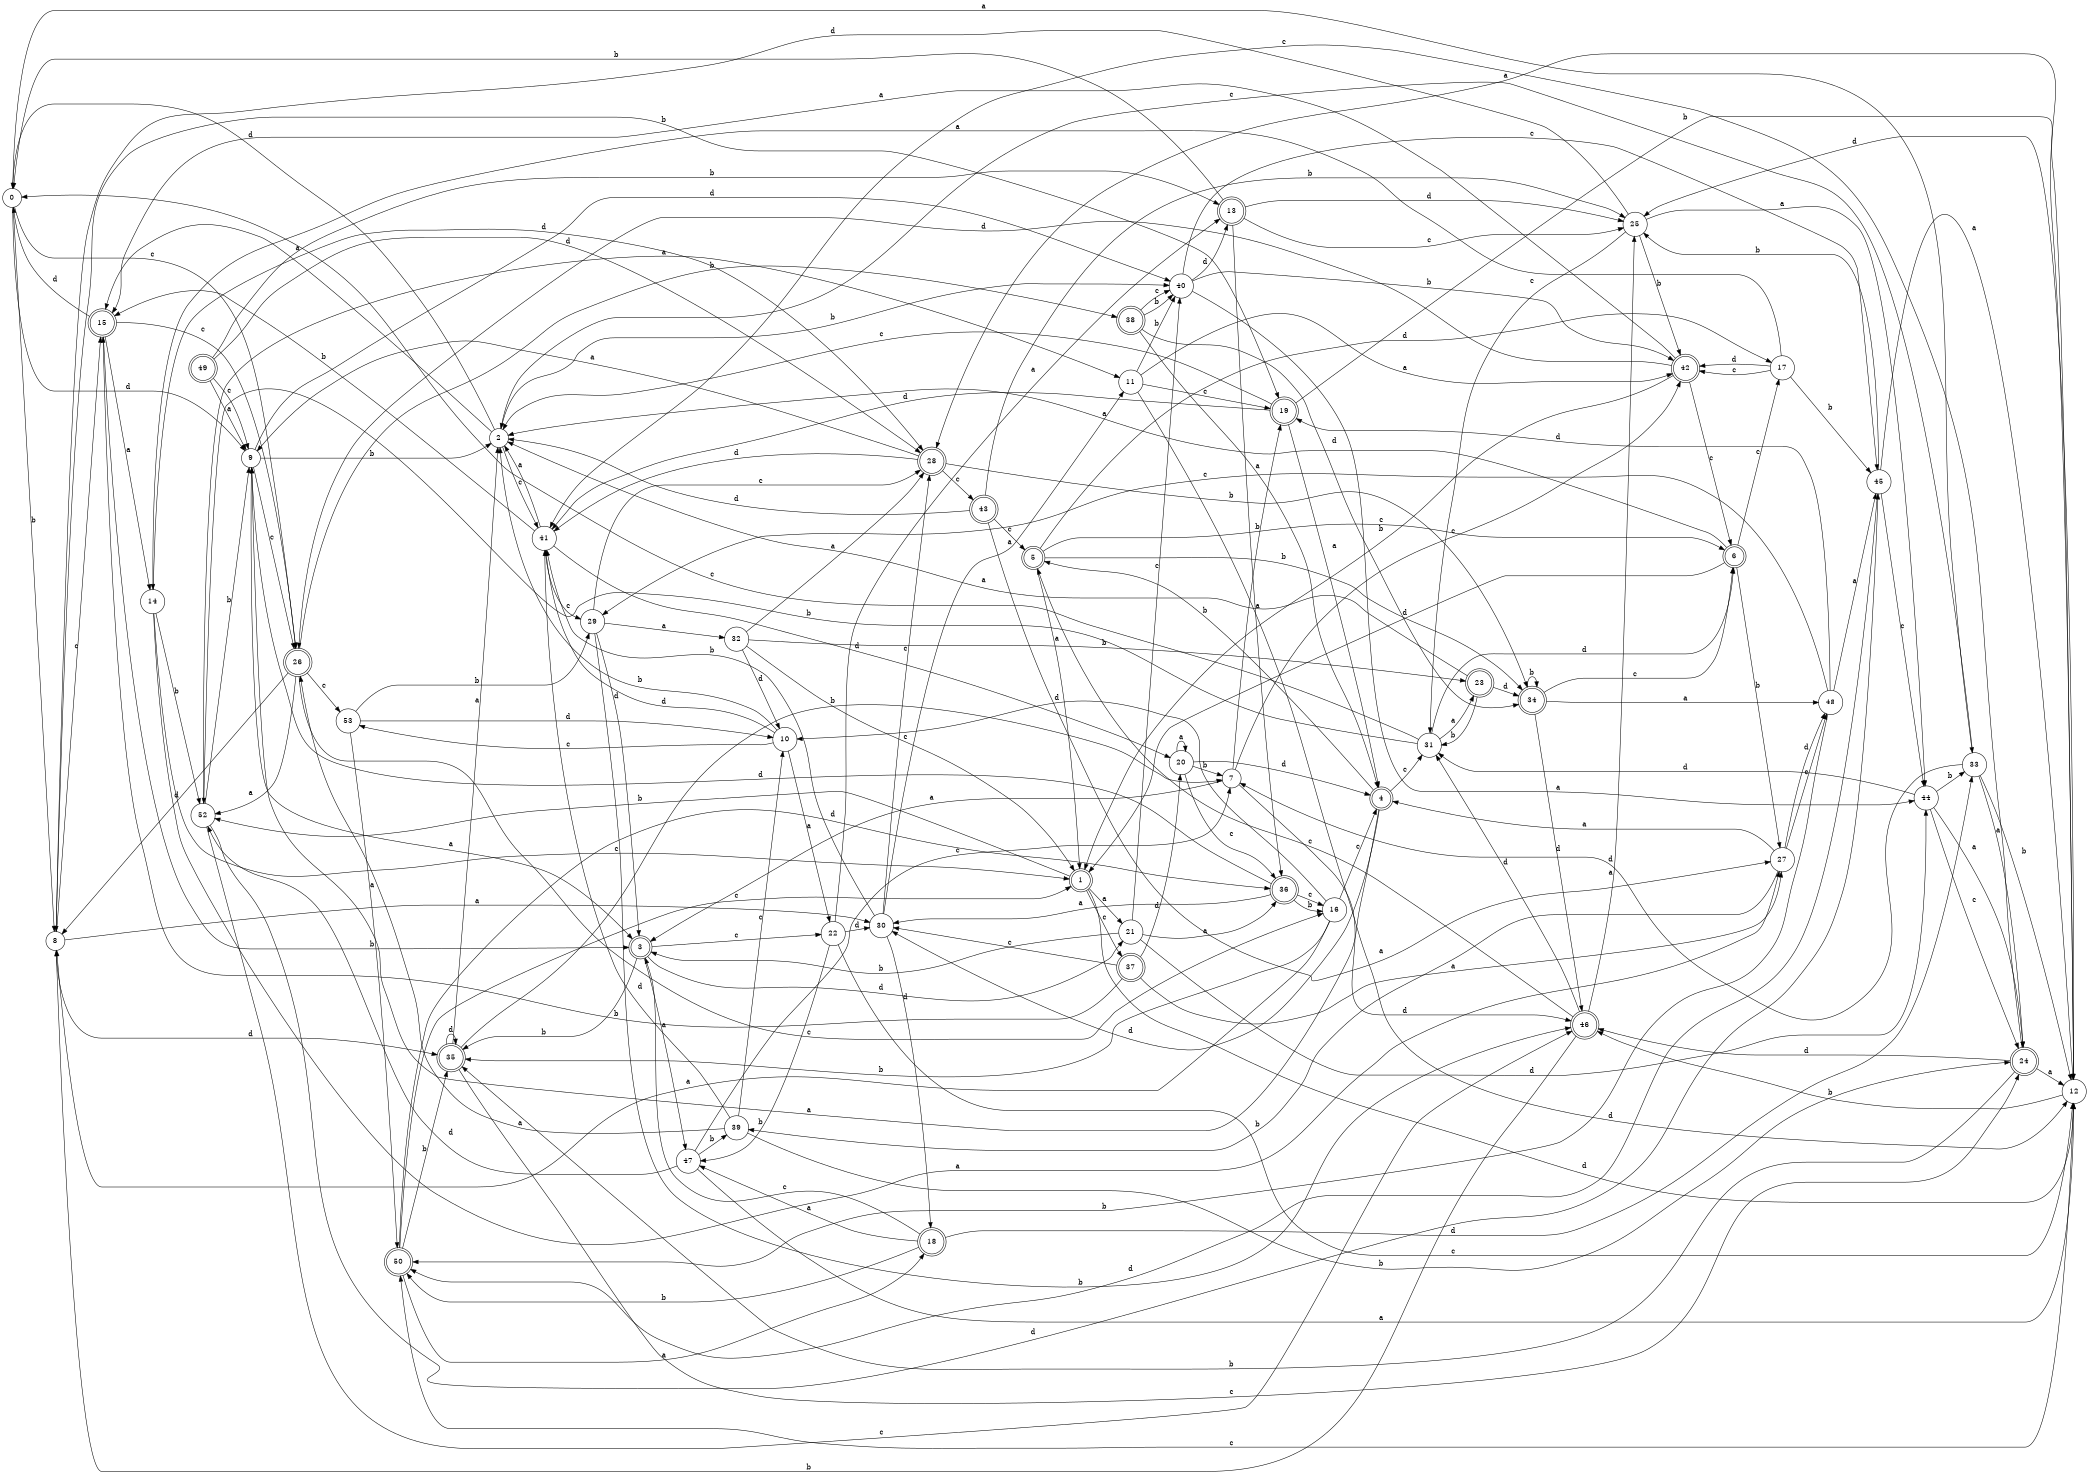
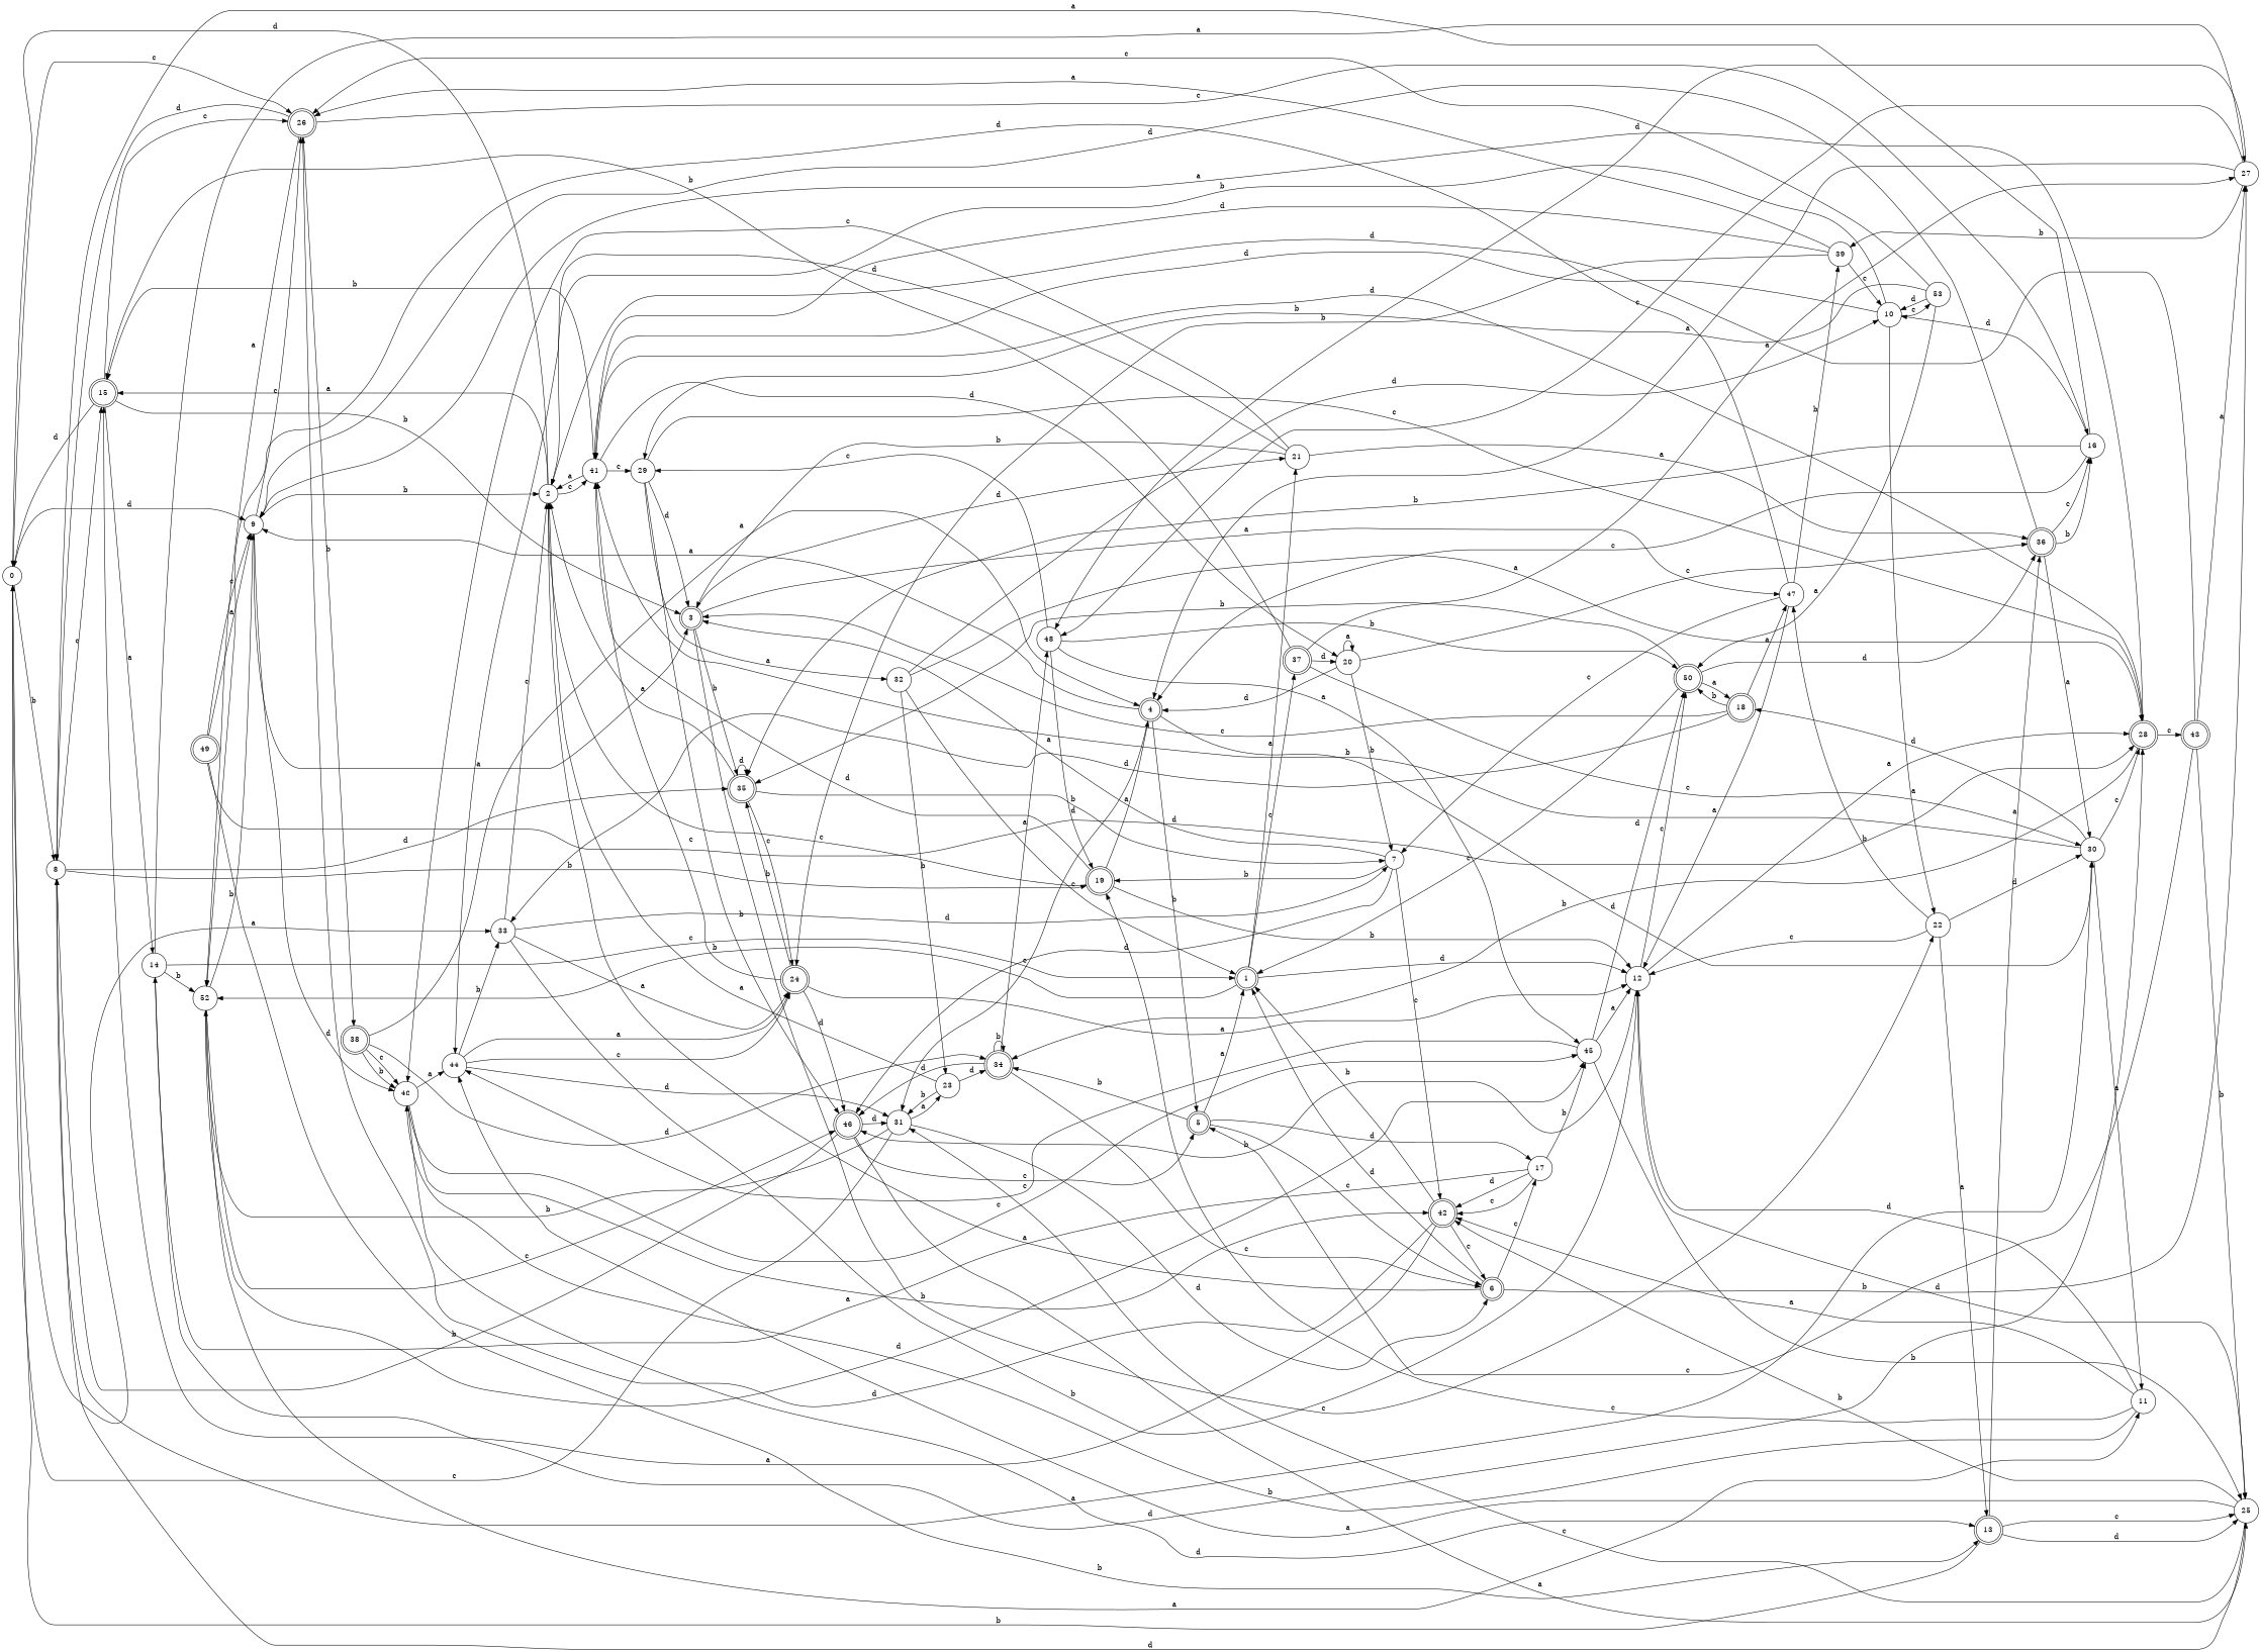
  digraph {
    rankdir=LR
    node [color=black fillcolor=white shape=circle style=filled]
    n1 [label=0]
    n2 [label=8]
    n3 [label=9]
    n4 [label=26 shape=doublecircle style="rounded,filled"]
    n5 [label=33]
    n6 [label=15 shape=doublecircle style="rounded,filled"]
    n7 [label=35 shape=doublecircle style="rounded,filled"]
    n8 [label=30]
    n9 [label=19 shape=doublecircle style="rounded,filled"]
    n10 [label=2]
    n11 [label=40]
    n12 [label=3 shape=doublecircle style="rounded,filled"]
    n13 [label=52]
    n14 [label=16]
    n15 [label=38 shape=doublecircle style="rounded,filled"]
    n16 [label=12]
    n17 [label=7]
    n18 [label=24 shape=doublecircle style="rounded,filled"]
    n19 [label=1 shape=doublecircle style="rounded,filled"]
    n20 [label=21]
    n21 [label=37 shape=doublecircle style="rounded,filled"]
    n22 [label=46 shape=doublecircle style="rounded,filled"]
    n23 [label=25]
    n24 [label=28 shape=doublecircle style="rounded,filled"]
    n25 [label=50 shape=doublecircle style="rounded,filled"]
    n26 [label=36 shape=doublecircle style="rounded,filled"]
    n27 [label=44]
    n28 [label=27]
    n29 [label=20]
    n30 [label=11]
    n31 [label=45]
    n32 [label=41]
    n33 [label=14]
    n34 [label=42 shape=doublecircle style="rounded,filled"]
    n35 [label=13 shape=doublecircle style="rounded,filled"]
    n36 [label=29]
    n37 [label=22]
    n38 [label=47]
    n39 [label=39]
    n40 [label=4 shape=doublecircle style="rounded,filled"]
    n41 [label=5 shape=doublecircle style="rounded,filled"]
    n42 [label=31]
    n43 [label=6 shape=doublecircle style="rounded,filled"]
    n44 [label=17]
    n45 [label=34 shape=doublecircle style="rounded,filled"]
    n46 [label=18 shape=doublecircle style="rounded,filled"]
-   n47 [label=23 shape=doublecircle]
+   n47 [label=23]
    n48 [label=48]
    n49 [label=10]
    n50 [label=53]
    n51 [label=43 shape=doublecircle style="rounded,filled"]
    n52 [label=32]
    n53 [label=49 shape=doublecircle style="rounded,filled"]
    n1 -> n2 [label=b]
    n1 -> n3 [label=d]
    n1 -> n4 [label=c]
    n1 -> n5 [label=a]
    n2 -> n6 [label=c]
    n2 -> n7 [label=d]
    n2 -> n8 [label=a]
    n2 -> n9 [label=b]
    n3 -> n4 [label=c]
    n3 -> n10 [label=b]
    n3 -> n11 [label=d]
    n3 -> n12 [label=a]
    n4 -> n2 [label=d]
    n4 -> n13 [label=a]
    n4 -> n14 [label=c]
    n4 -> n15 [label=b]
    n5 -> n10 [label=c]
    n5 -> n16 [label=b]
    n5 -> n17 [label=d]
    n5 -> n18 [label=a]
    n6 -> n1 [label=d]
    n6 -> n4 [label=c]
    n6 -> n12 [label=b]
    n6 -> n33 [label=a]
    n7 -> n7 [label=d]
    n7 -> n10 [label=a]
    n7 -> n17 [label=b]
    n7 -> n18 [label=c]
    n8 -> n24 [label=c]
    n8 -> n30 [label=a]
    n8 -> n32 [label=b]
    n8 -> n46 [label=d]
    n9 -> n10 [label=c]
    n9 -> n16 [label=b]
    n9 -> n32 [label=d]
    n9 -> n40 [label=a]
    n10 -> n1 [label=d]
    n10 -> n6 [label=a]
-   n10 -> n11 [label=b]
    n10 -> n32 [label=c]
    n11 -> n27 [label=a]
    n11 -> n31 [label=c]
    n11 -> n34 [label=b]
    n11 -> n35 [label=d]
    n12 -> n7 [label=b]
    n12 -> n20 [label=d]
    n12 -> n37 [label=c]
    n12 -> n38 [label=a]
    n13 -> n3 [label=b]
    n13 -> n22 [label=c]
    n13 -> n30 [label=a]
    n13 -> n31 [label=d]
    n14 -> n2 [label=a]
    n14 -> n7 [label=b]
    n14 -> n40 [label=c]
    n14 -> n49 [label=d]
    n15 -> n11 [label=b]
    n15 -> n11 [label=c]
    n15 -> n40 [label=a]
    n15 -> n45 [label=d]
    n16 -> n22 [label=b]
    n16 -> n23 [label=d]
    n16 -> n24 [label=a]
    n16 -> n25 [label=c]
    n17 -> n9 [label=b]
    n17 -> n12 [label=a]
    n17 -> n22 [label=d]
    n17 -> n34 [label=c]
    n18 -> n7 [label=b]
    n18 -> n16 [label=a]
    n18 -> n22 [label=d]
    n18 -> n32 [label=c]
    n19 -> n13 [label=b]
    n19 -> n16 [label=d]
    n19 -> n20 [label=a]
    n19 -> n21 [label=c]
    n20 -> n11 [label=c]
    n20 -> n12 [label=b]
    n20 -> n26 [label=a]
    n20 -> n27 [label=d]
    n21 -> n6 [label=b]
    n21 -> n8 [label=c]
    n21 -> n28 [label=a]
    n21 -> n29 [label=d]
    n22 -> n2 [label=b]
    n22 -> n23 [label=a]
    n22 -> n41 [label=c]
    n22 -> n42 [label=d]
    n23 -> n2 [label=d]
    n23 -> n27 [label=a]
    n23 -> n34 [label=b]
    n23 -> n42 [label=c]
    n24 -> n3 [label=a]
    n24 -> n32 [label=d]
    n24 -> n45 [label=b]
    n24 -> n51 [label=c]
    n25 -> n7 [label=b]
    n25 -> n19 [label=c]
    n25 -> n26 [label=d]
    n25 -> n46 [label=a]
    n26 -> n3 [label=d]
    n26 -> n8 [label=a]
    n26 -> n14 [label=b]
    n26 -> n14 [label=c]
    n27 -> n5 [label=b]
    n27 -> n18 [label=a]
    n27 -> n18 [label=c]
    n27 -> n42 [label=d]
    n28 -> n39 [label=b]
    n28 -> n40 [label=a]
    n28 -> n48 [label=c]
    n28 -> n48 [label=d]
    n29 -> n17 [label=b]
    n29 -> n26 [label=c]
    n29 -> n29 [label=a]
    n29 -> n40 [label=d]
    n30 -> n9 [label=c]
    n30 -> n11 [label=b]
    n30 -> n16 [label=d]
    n30 -> n34 [label=a]
    n31 -> n16 [label=a]
    n31 -> n23 [label=b]
    n31 -> n25 [label=d]
    n31 -> n27 [label=c]
    n32 -> n6 [label=b]
    n32 -> n10 [label=a]
    n32 -> n29 [label=d]
    n32 -> n36 [label=c]
    n33 -> n13 [label=b]
    n33 -> n19 [label=c]
    n33 -> n24 [label=d]
    n33 -> n28 [label=a]
    n34 -> n4 [label=d]
    n34 -> n6 [label=a]
    n34 -> n19 [label=b]
    n34 -> n43 [label=c]
    n35 -> n1 [label=b]
    n35 -> n23 [label=c]
    n35 -> n23 [label=d]
    n35 -> n26 [label=a]
    n36 -> n12 [label=d]
    n36 -> n22 [label=b]
    n36 -> n24 [label=c]
    n36 -> n52 [label=a]
    n37 -> n8 [label=d]
    n37 -> n16 [label=c]
    n37 -> n35 [label=a]
    n37 -> n38 [label=b]
    n38 -> n13 [label=d]
    n38 -> n16 [label=a]
    n38 -> n17 [label=c]
    n38 -> n39 [label=b]
    n39 -> n4 [label=a]
    n39 -> n18 [label=b]
    n39 -> n32 [label=d]
    n39 -> n49 [label=c]
    n40 -> n3 [label=a]
    n40 -> n8 [label=d]
    n40 -> n41 [label=b]
    n40 -> n42 [label=c]
    n41 -> n19 [label=a]
    n41 -> n43 [label=c]
    n41 -> n44 [label=d]
    n41 -> n45 [label=b]
    n42 -> n1 [label=c]
    n42 -> n13 [label=b]
    n42 -> n43 [label=d]
    n42 -> n47 [label=a]
    n43 -> n10 [label=a]
    n43 -> n19 [label=d]
    n43 -> n28 [label=b]
    n43 -> n44 [label=c]
    n44 -> n31 [label=b]
    n44 -> n33 [label=a]
    n44 -> n34 [label=c]
    n44 -> n34 [label=d]
    n45 -> n22 [label=d]
    n45 -> n43 [label=c]
    n45 -> n45 [label=b]
    n45 -> n48 [label=a]
    n46 -> n5 [label=d]
    n46 -> n12 [label=c]
    n46 -> n25 [label=b]
    n46 -> n38 [label=a]
    n47 -> n10 [label=a]
    n47 -> n42 [label=b]
    n47 -> n45 [label=d]
    n48 -> n9 [label=d]
    n48 -> n25 [label=b]
    n48 -> n31 [label=a]
    n48 -> n36 [label=c]
    n49 -> n10 [label=b]
    n49 -> n32 [label=d]
    n49 -> n37 [label=a]
    n49 -> n50 [label=c]
-   n4 -> n50 [label=c]
+   n50 -> n4 [label=c]
    n50 -> n25 [label=a]
    n50 -> n36 [label=b]
    n50 -> n49 [label=d]
    n51 -> n10 [label=d]
    n51 -> n23 [label=b]
    n51 -> n28 [label=a]
    n51 -> n41 [label=c]
    n52 -> n19 [label=c]
    n52 -> n24 [label=a]
    n52 -> n47 [label=b]
    n52 -> n49 [label=d]
    n53 -> n3 [label=a]
    n53 -> n3 [label=c]
    n53 -> n24 [label=d]
    n53 -> n35 [label=b]
  }
